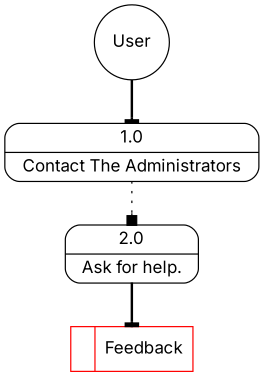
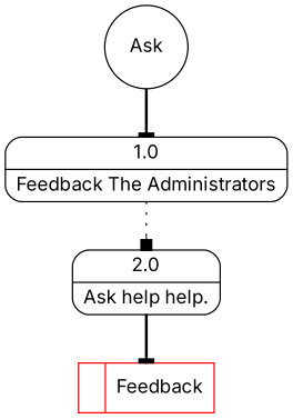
  digraph {
    fontname=Inter
    node [fontname=Inter shape=Mrecord]
    edge [arrowhead=tee fontname=Inter style=bold]
-   n1 [label=User shape=circle]
-   n2 [label="{<f0> 1.0|<f1> Contact The Administrators }"]
-   n3 [label="{<f0> 2.0|<f1> Ask for help. }"]
+   n1 [label=Ask shape=circle]
+   n2 [label="{<f0> 1.0|<f1> Feedback The Administrators }"]
+   n3 [label="{<f0> 2.0|<f1> Ask help help. }"]
    n4 [color=red label="<f0>  |<f1> Feedback " shape=record]
    n1 -> n2
    n2 -> n3 [arrowhead=box style=dotted]
    n3 -> n4
  }
